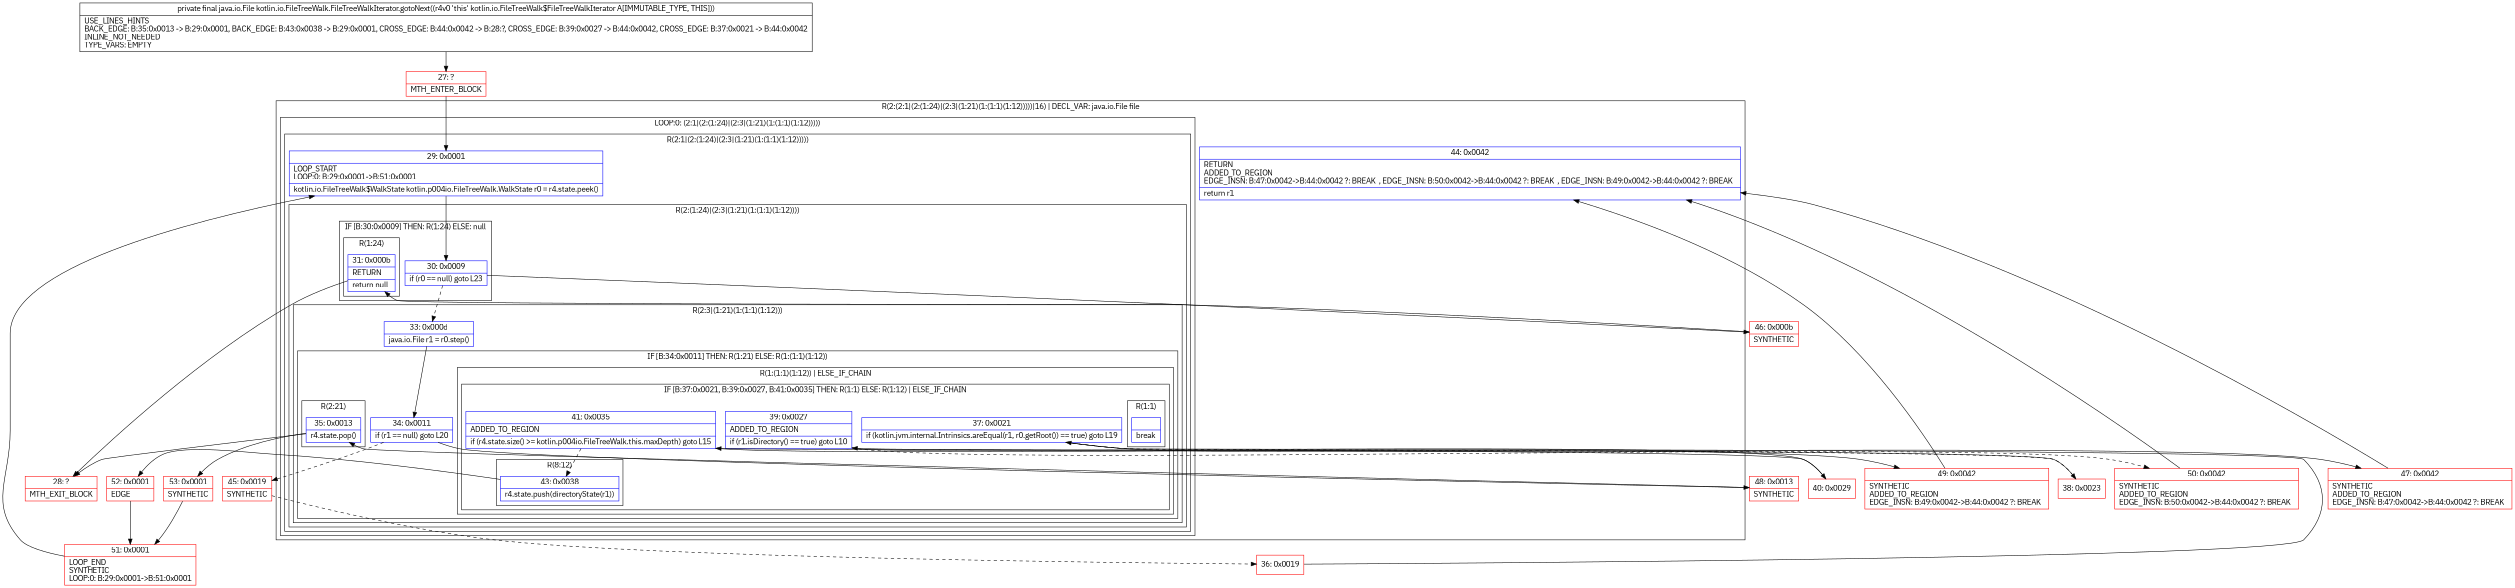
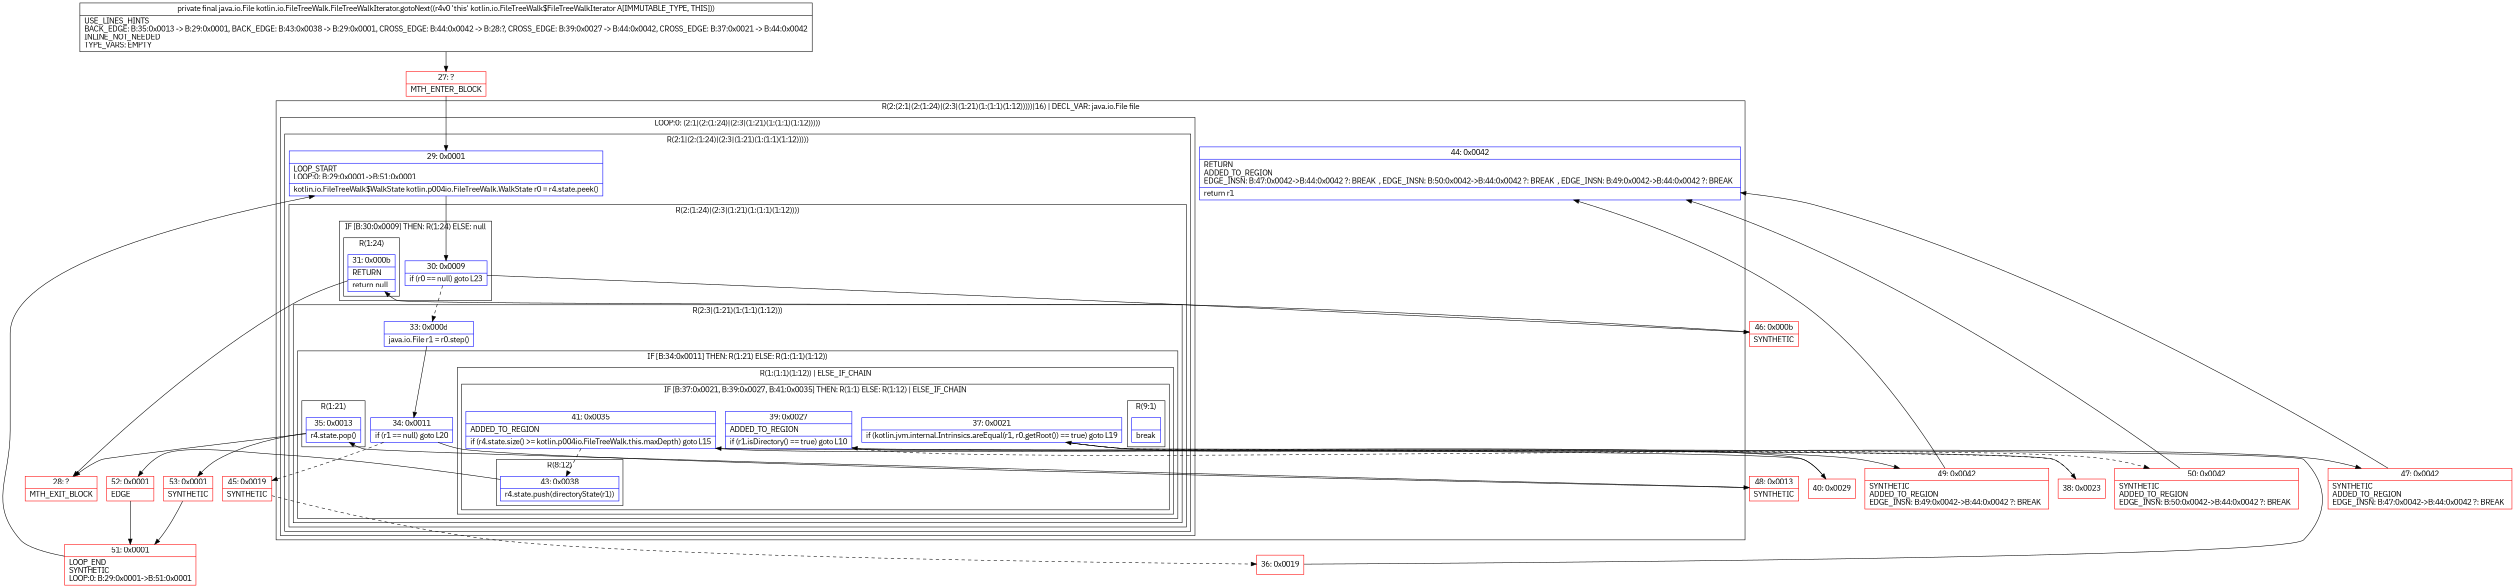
  digraph {
    fontname="IBM Plex Sans"
    node [color=red fontname="IBM Plex Sans" shape=record]
    edge [fontname="IBM Plex Sans"]
    n1 [color=blue label="{31\:\ 0x000b|RETURN\l|return null\l}"]
    n2 [color=blue label="{30\:\ 0x0009|if (r0 == null) goto L23\l}"]
    n3 [color=blue label="{35\:\ 0x0013|r4.state.pop()\l}"]
    n4 [color=blue label="{|break\l}"]
    n5 [color=blue label="{43\:\ 0x0038|r4.state.push(directoryState(r1))\l}"]
    n6 [color=blue label="{37\:\ 0x0021|if (kotlin.jvm.internal.Intrinsics.areEqual(r1, r0.getRoot()) == true) goto L19\l}"]
    n7 [color=blue label="{39\:\ 0x0027|ADDED_TO_REGION\l|if (r1.isDirectory() == true) goto L10\l}"]
    n8 [color=blue label="{41\:\ 0x0035|ADDED_TO_REGION\l|if (r4.state.size() \>= kotlin.p004io.FileTreeWalk.this.maxDepth) goto L15\l}"]
    n9 [color=blue label="{34\:\ 0x0011|if (r1 == null) goto L20\l}"]
    n10 [color=blue label="{33\:\ 0x000d|java.io.File r1 = r0.step()\l}"]
    n11 [color=blue label="{29\:\ 0x0001|LOOP_START\lLOOP:0: B:29:0x0001\-\>B:51:0x0001\l|kotlin.io.FileTreeWalk$WalkState kotlin.p004io.FileTreeWalk.WalkState r0 = r4.state.peek()\l}"]
    n12 [color=blue label="{44\:\ 0x0042|RETURN\lADDED_TO_REGION\lEDGE_INSN: B:47:0x0042\-\>B:44:0x0042 ?: BREAK  , EDGE_INSN: B:50:0x0042\-\>B:44:0x0042 ?: BREAK  , EDGE_INSN: B:49:0x0042\-\>B:44:0x0042 ?: BREAK  \l|return r1\l}"]
    n13 [label="{28\:\ ?|MTH_EXIT_BLOCK\l}"]
    n14 [label="{46\:\ 0x000b|SYNTHETIC\l}"]
    n15 [label="{53\:\ 0x0001|SYNTHETIC\l}"]
    n16 [label="{52\:\ 0x0001|EDGE\l}"]
    n17 [label="{38\:\ 0x0023}"]
    n18 [label="{47\:\ 0x0042|SYNTHETIC\lADDED_TO_REGION\lEDGE_INSN: B:47:0x0042\-\>B:44:0x0042 ?: BREAK  \l}"]
    n19 [label="{40\:\ 0x0029}"]
    n20 [label="{50\:\ 0x0042|SYNTHETIC\lADDED_TO_REGION\lEDGE_INSN: B:50:0x0042\-\>B:44:0x0042 ?: BREAK  \l}"]
    n21 [label="{49\:\ 0x0042|SYNTHETIC\lADDED_TO_REGION\lEDGE_INSN: B:49:0x0042\-\>B:44:0x0042 ?: BREAK  \l}"]
    n22 [label="{45\:\ 0x0019|SYNTHETIC\l}"]
    n23 [label="{48\:\ 0x0013|SYNTHETIC\l}"]
    n24 [label="{36\:\ 0x0019}"]
    n25 [label="{51\:\ 0x0001|LOOP_END\lSYNTHETIC\lLOOP:0: B:29:0x0001\-\>B:51:0x0001\l}"]
    n26 [label="{27\:\ ?|MTH_ENTER_BLOCK\l}"]
    n27 [label="{private final java.io.File kotlin.io.FileTreeWalk.FileTreeWalkIterator.gotoNext((r4v0 'this' kotlin.io.FileTreeWalk$FileTreeWalkIterator A[IMMUTABLE_TYPE, THIS]))  | USE_LINES_HINTS\lBACK_EDGE: B:35:0x0013 \-\> B:29:0x0001, BACK_EDGE: B:43:0x0038 \-\> B:29:0x0001, CROSS_EDGE: B:44:0x0042 \-\> B:28:?, CROSS_EDGE: B:39:0x0027 \-\> B:44:0x0042, CROSS_EDGE: B:37:0x0021 \-\> B:44:0x0042\lINLINE_NOT_NEEDED\lTYPE_VARS: EMPTY\l}" color=""]
    subgraph cluster_1 {
      label="R(2:(2:1|(2:(1:24)|(2:3|(1:21)(1:(1:1)(1:12)))))|16) | DECL_VAR: java.io.File file\l"
      n12
      subgraph cluster_2 {
        label="LOOP:0: (2:1|(2:(1:24)|(2:3|(1:21)(1:(1:1)(1:12)))))"
        subgraph cluster_3 {
          label="R(2:1|(2:(1:24)|(2:3|(1:21)(1:(1:1)(1:12)))))"
          n11
          subgraph cluster_4 {
            label="R(2:(1:24)|(2:3|(1:21)(1:(1:1)(1:12))))"
            subgraph cluster_5 {
              label="IF [B:30:0x0009] THEN: R(1:24) ELSE: null"
              n2
              subgraph cluster_6 {
                label="R(1:24)"
                n1
              }
            }
            subgraph cluster_7 {
              label="R(2:3|(1:21)(1:(1:1)(1:12)))"
              n10
              subgraph cluster_8 {
                label="IF [B:34:0x0011] THEN: R(1:21) ELSE: R(1:(1:1)(1:12))"
                n9
                subgraph cluster_9 {
-                 label="R(2:21)"
+                 label="R(1:21)"
                  n3
                }
                subgraph cluster_10 {
                  label="R(1:(1:1)(1:12)) | ELSE_IF_CHAIN\l"
                  subgraph cluster_11 {
                    label="IF [B:37:0x0021, B:39:0x0027, B:41:0x0035] THEN: R(1:1) ELSE: R(1:12) | ELSE_IF_CHAIN\l"
                    n6
                    n7
                    n8
                    subgraph cluster_12 {
-                     label="R(1:1)"
+                     label="R(9:1)"
                      n4
                    }
                    subgraph cluster_13 {
                      label="R(8:12)"
                      n5
                    }
                  }
                }
              }
            }
          }
        }
      }
    }
    n1 -> n13
    n2 -> n10 [style=dashed]
    n2 -> n14
    n3 -> n13
    n3 -> n15
    n5 -> n16
    n6 -> n17 [style=dashed]
    n6 -> n18
    n7 -> n19
    n7 -> n20 [style=dashed]
    n8 -> n5 [style=dashed]
    n8 -> n21
    n9 -> n22 [style=dashed]
    n9 -> n23
    n10 -> n9
    n11 -> n2
    n14 -> n1
    n15 -> n25
    n16 -> n25
    n17 -> n7
    n18 -> n12
    n19 -> n8
    n20 -> n12
    n21 -> n12
    n22 -> n24 [style=dashed]
    n23 -> n3
    n24 -> n6
    n25 -> n11
    n26 -> n11
    n27 -> n26
  }
